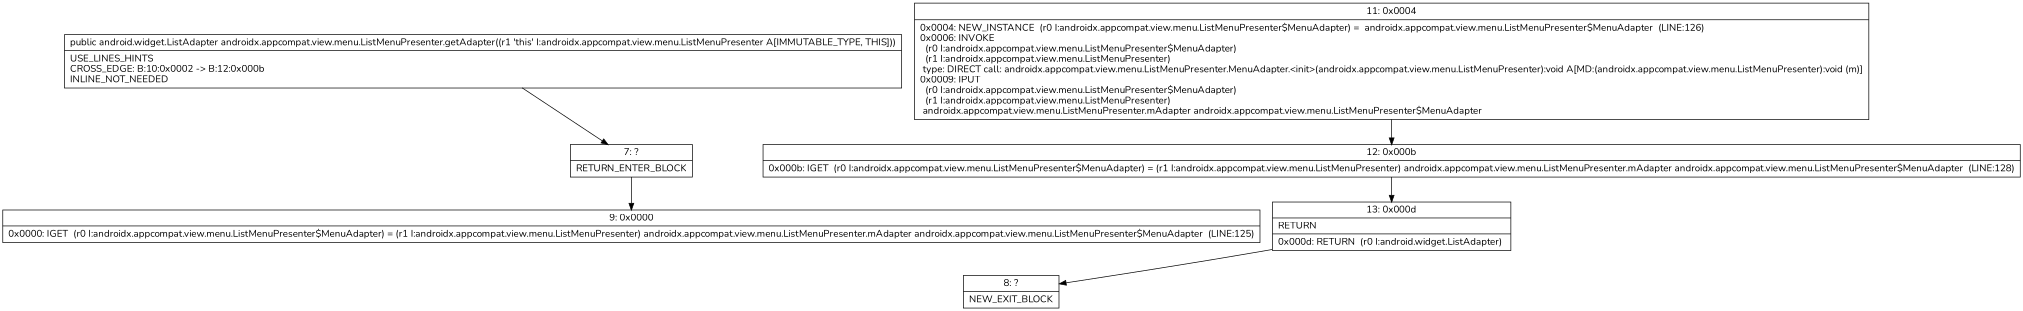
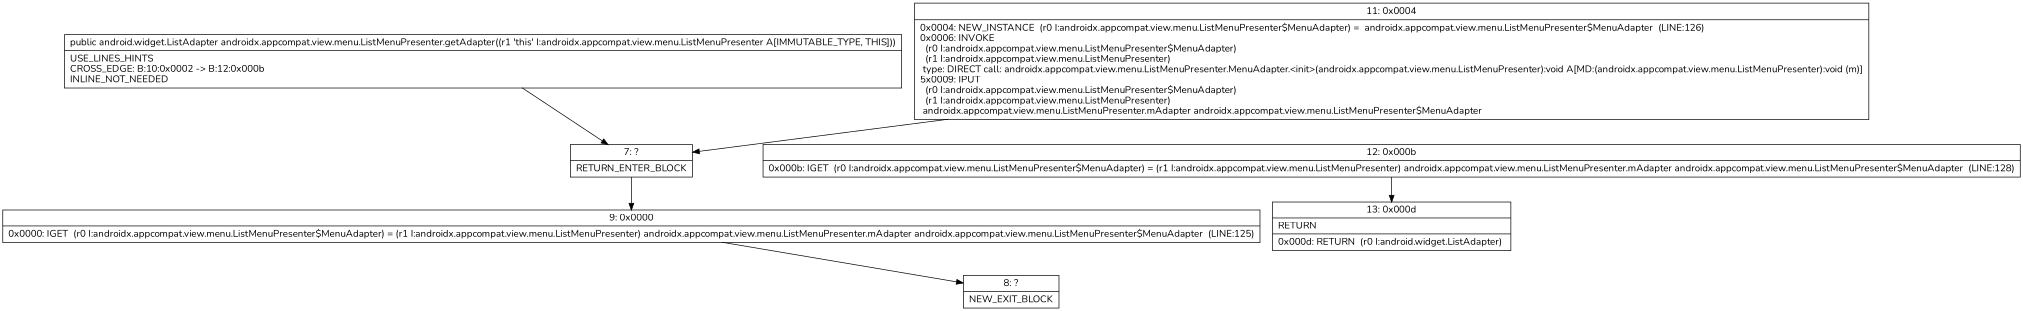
  digraph {
    fontname=Nunito
    node [fontname=Nunito shape=record]
    edge [fontname=Nunito]
    n1 [label="{7\:\ ?|RETURN_ENTER_BLOCK\l}"]
    n2 [label="{9\:\ 0x0000|0x0000: IGET  (r0 I:androidx.appcompat.view.menu.ListMenuPresenter$MenuAdapter) = (r1 I:androidx.appcompat.view.menu.ListMenuPresenter) androidx.appcompat.view.menu.ListMenuPresenter.mAdapter androidx.appcompat.view.menu.ListMenuPresenter$MenuAdapter  (LINE:125)\l}"]
-   n3 [label="{11\:\ 0x0004|0x0004: NEW_INSTANCE  (r0 I:androidx.appcompat.view.menu.ListMenuPresenter$MenuAdapter) =  androidx.appcompat.view.menu.ListMenuPresenter$MenuAdapter  (LINE:126)\l0x0006: INVOKE  \l  (r0 I:androidx.appcompat.view.menu.ListMenuPresenter$MenuAdapter)\l  (r1 I:androidx.appcompat.view.menu.ListMenuPresenter)\l type: DIRECT call: androidx.appcompat.view.menu.ListMenuPresenter.MenuAdapter.\<init\>(androidx.appcompat.view.menu.ListMenuPresenter):void A[MD:(androidx.appcompat.view.menu.ListMenuPresenter):void (m)]\l0x0009: IPUT  \l  (r0 I:androidx.appcompat.view.menu.ListMenuPresenter$MenuAdapter)\l  (r1 I:androidx.appcompat.view.menu.ListMenuPresenter)\l androidx.appcompat.view.menu.ListMenuPresenter.mAdapter androidx.appcompat.view.menu.ListMenuPresenter$MenuAdapter \l}"]
+   n3 [label="{11\:\ 0x0004|0x0004: NEW_INSTANCE  (r0 I:androidx.appcompat.view.menu.ListMenuPresenter$MenuAdapter) =  androidx.appcompat.view.menu.ListMenuPresenter$MenuAdapter  (LINE:126)\l0x0006: INVOKE  \l  (r0 I:androidx.appcompat.view.menu.ListMenuPresenter$MenuAdapter)\l  (r1 I:androidx.appcompat.view.menu.ListMenuPresenter)\l type: DIRECT call: androidx.appcompat.view.menu.ListMenuPresenter.MenuAdapter.\<init\>(androidx.appcompat.view.menu.ListMenuPresenter):void A[MD:(androidx.appcompat.view.menu.ListMenuPresenter):void (m)]\l5x0009: IPUT  \l  (r0 I:androidx.appcompat.view.menu.ListMenuPresenter$MenuAdapter)\l  (r1 I:androidx.appcompat.view.menu.ListMenuPresenter)\l androidx.appcompat.view.menu.ListMenuPresenter.mAdapter androidx.appcompat.view.menu.ListMenuPresenter$MenuAdapter \l}"]
    n4 [label="{12\:\ 0x000b|0x000b: IGET  (r0 I:androidx.appcompat.view.menu.ListMenuPresenter$MenuAdapter) = (r1 I:androidx.appcompat.view.menu.ListMenuPresenter) androidx.appcompat.view.menu.ListMenuPresenter.mAdapter androidx.appcompat.view.menu.ListMenuPresenter$MenuAdapter  (LINE:128)\l}"]
    n5 [label="{13\:\ 0x000d|RETURN\l|0x000d: RETURN  (r0 I:android.widget.ListAdapter) \l}"]
    n6 [label="{8\:\ ?|NEW_EXIT_BLOCK\l}"]
    n7 [label="{public android.widget.ListAdapter androidx.appcompat.view.menu.ListMenuPresenter.getAdapter((r1 'this' I:androidx.appcompat.view.menu.ListMenuPresenter A[IMMUTABLE_TYPE, THIS]))  | USE_LINES_HINTS\lCROSS_EDGE: B:10:0x0002 \-\> B:12:0x000b\lINLINE_NOT_NEEDED\l}"]
    n1 -> n2
-   n3 -> n4
+   n3 -> n1
    n4 -> n5
-   n5 -> n6
+   n2 -> n6
    n7 -> n1
  }
